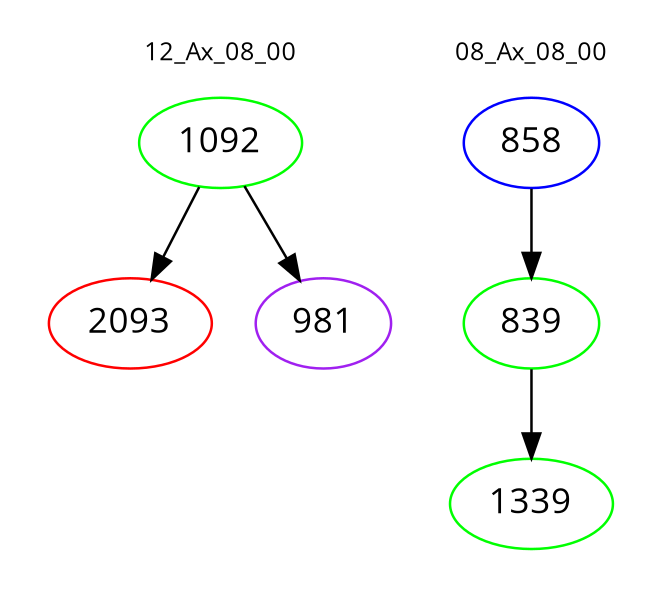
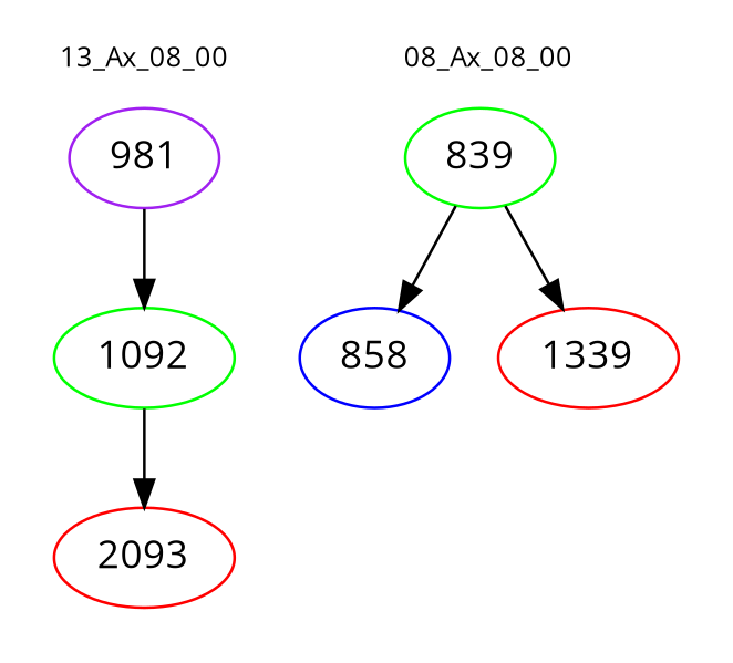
  digraph {
    fontname="Open Sans"
    node [color=green fontname="Open Sans"]
    edge [color=black fontname="Open Sans"]
    n1 [label=1092]
    n2 [color=red label=2093]
    n3 [color=purple label=981]
    n4 [label=839]
    n5 [color=blue label=858]
-   n6 [label=1339]
+   n6 [color=red label=1339]
    subgraph cluster_1 {
      color=white
      fontsize=10
-     label="12_Ax_08_00"
+     label="13_Ax_08_00"
      n1
      n2
      n3
    }
    subgraph cluster_2 {
      color=white
      fontsize=10
      label="08_Ax_08_00"
      n4
      n5
      n6
    }
    n1 -> n2
-   n1 -> n3
-   n5 -> n4
+   n3 -> n1
+   n4 -> n5
    n4 -> n6
  }
